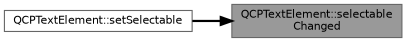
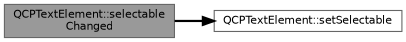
  digraph {
    rankdir=RL
    node [fontname=Helvetica fontsize=10 shape=box style=filled]
    n1 [color=gray40 fillcolor=grey60 fontcolor=black height=0.2 label="QCPTextElement::selectable\lChanged" width=0.4]
    n2 [color=grey40 fillcolor=white height=0.2 label="QCPTextElement::setSelectable" width=0.4]
-   n1 -> n2 [color=black dir=back fontname=Helvetica fontsize=10 labelfontname=Helvetica labelfontsize=10 style=bold]
+   n2 -> n1 [color=black dir=back fontname=Helvetica fontsize=10 labelfontname=Helvetica labelfontsize=10 style=bold]
  }
